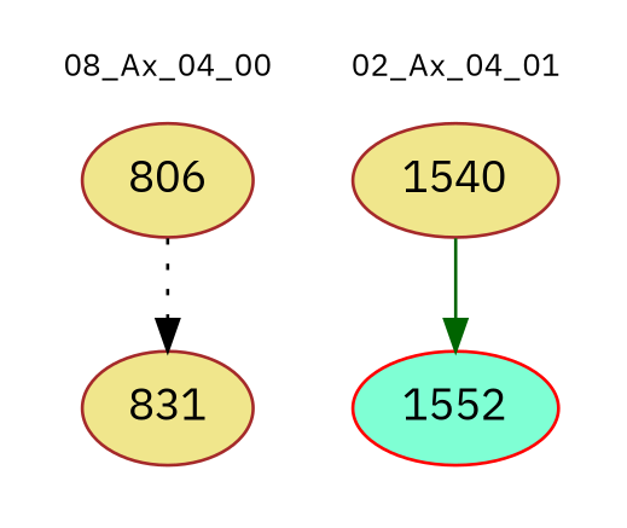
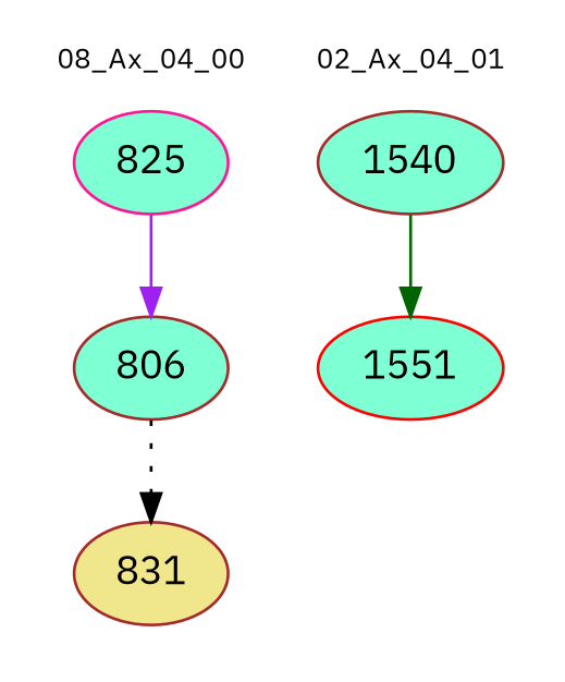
  digraph {
    fontname="IBM Plex Sans"
    node [color=brown fillcolor=khaki fontname="IBM Plex Sans" style=filled]
    edge [fontname="IBM Plex Sans" style=solid]
-   n2 [label=806]
+   n1 [color=deeppink fillcolor=aquamarine label=825]
+   n2 [fillcolor=aquamarine label=806]
    n3 [label=831]
-   n4 [label=1540]
-   n5 [color=red fillcolor=aquamarine label=1552]
+   n4 [fillcolor=aquamarine label=1540]
+   n5 [color=red fillcolor=aquamarine label=1551]
    subgraph cluster_1 {
      color=white
      fontsize=10
      label="08_Ax_04_00"
+     n1
      n2
      n3
    }
    subgraph cluster_2 {
      color=white
      fontsize=10
      label="02_Ax_04_01"
      n4
      n5
    }
+   n1 -> n2 [color=purple]
    n2 -> n3 [color=black style=dotted]
    n4 -> n5 [color=darkgreen]
  }
